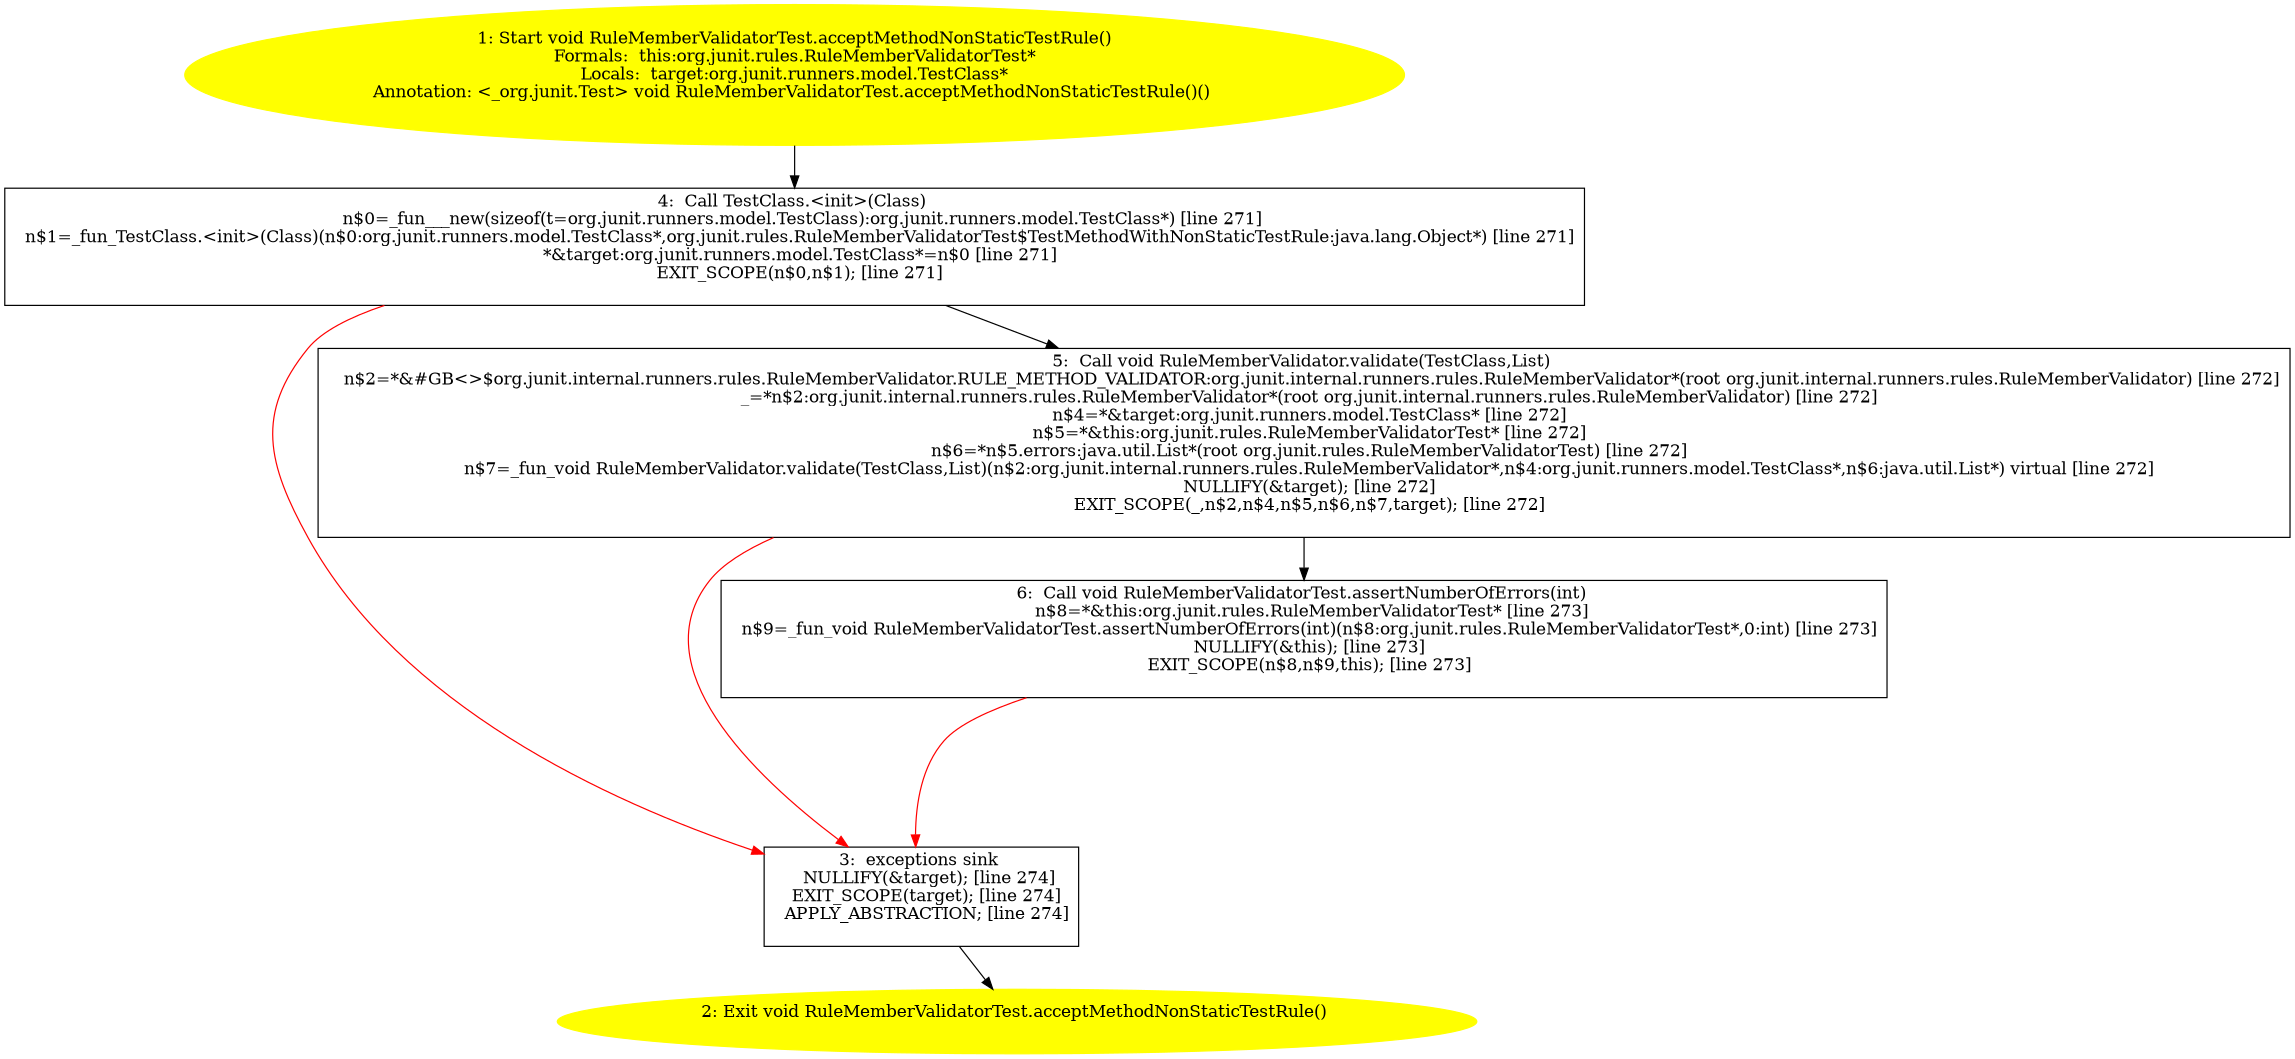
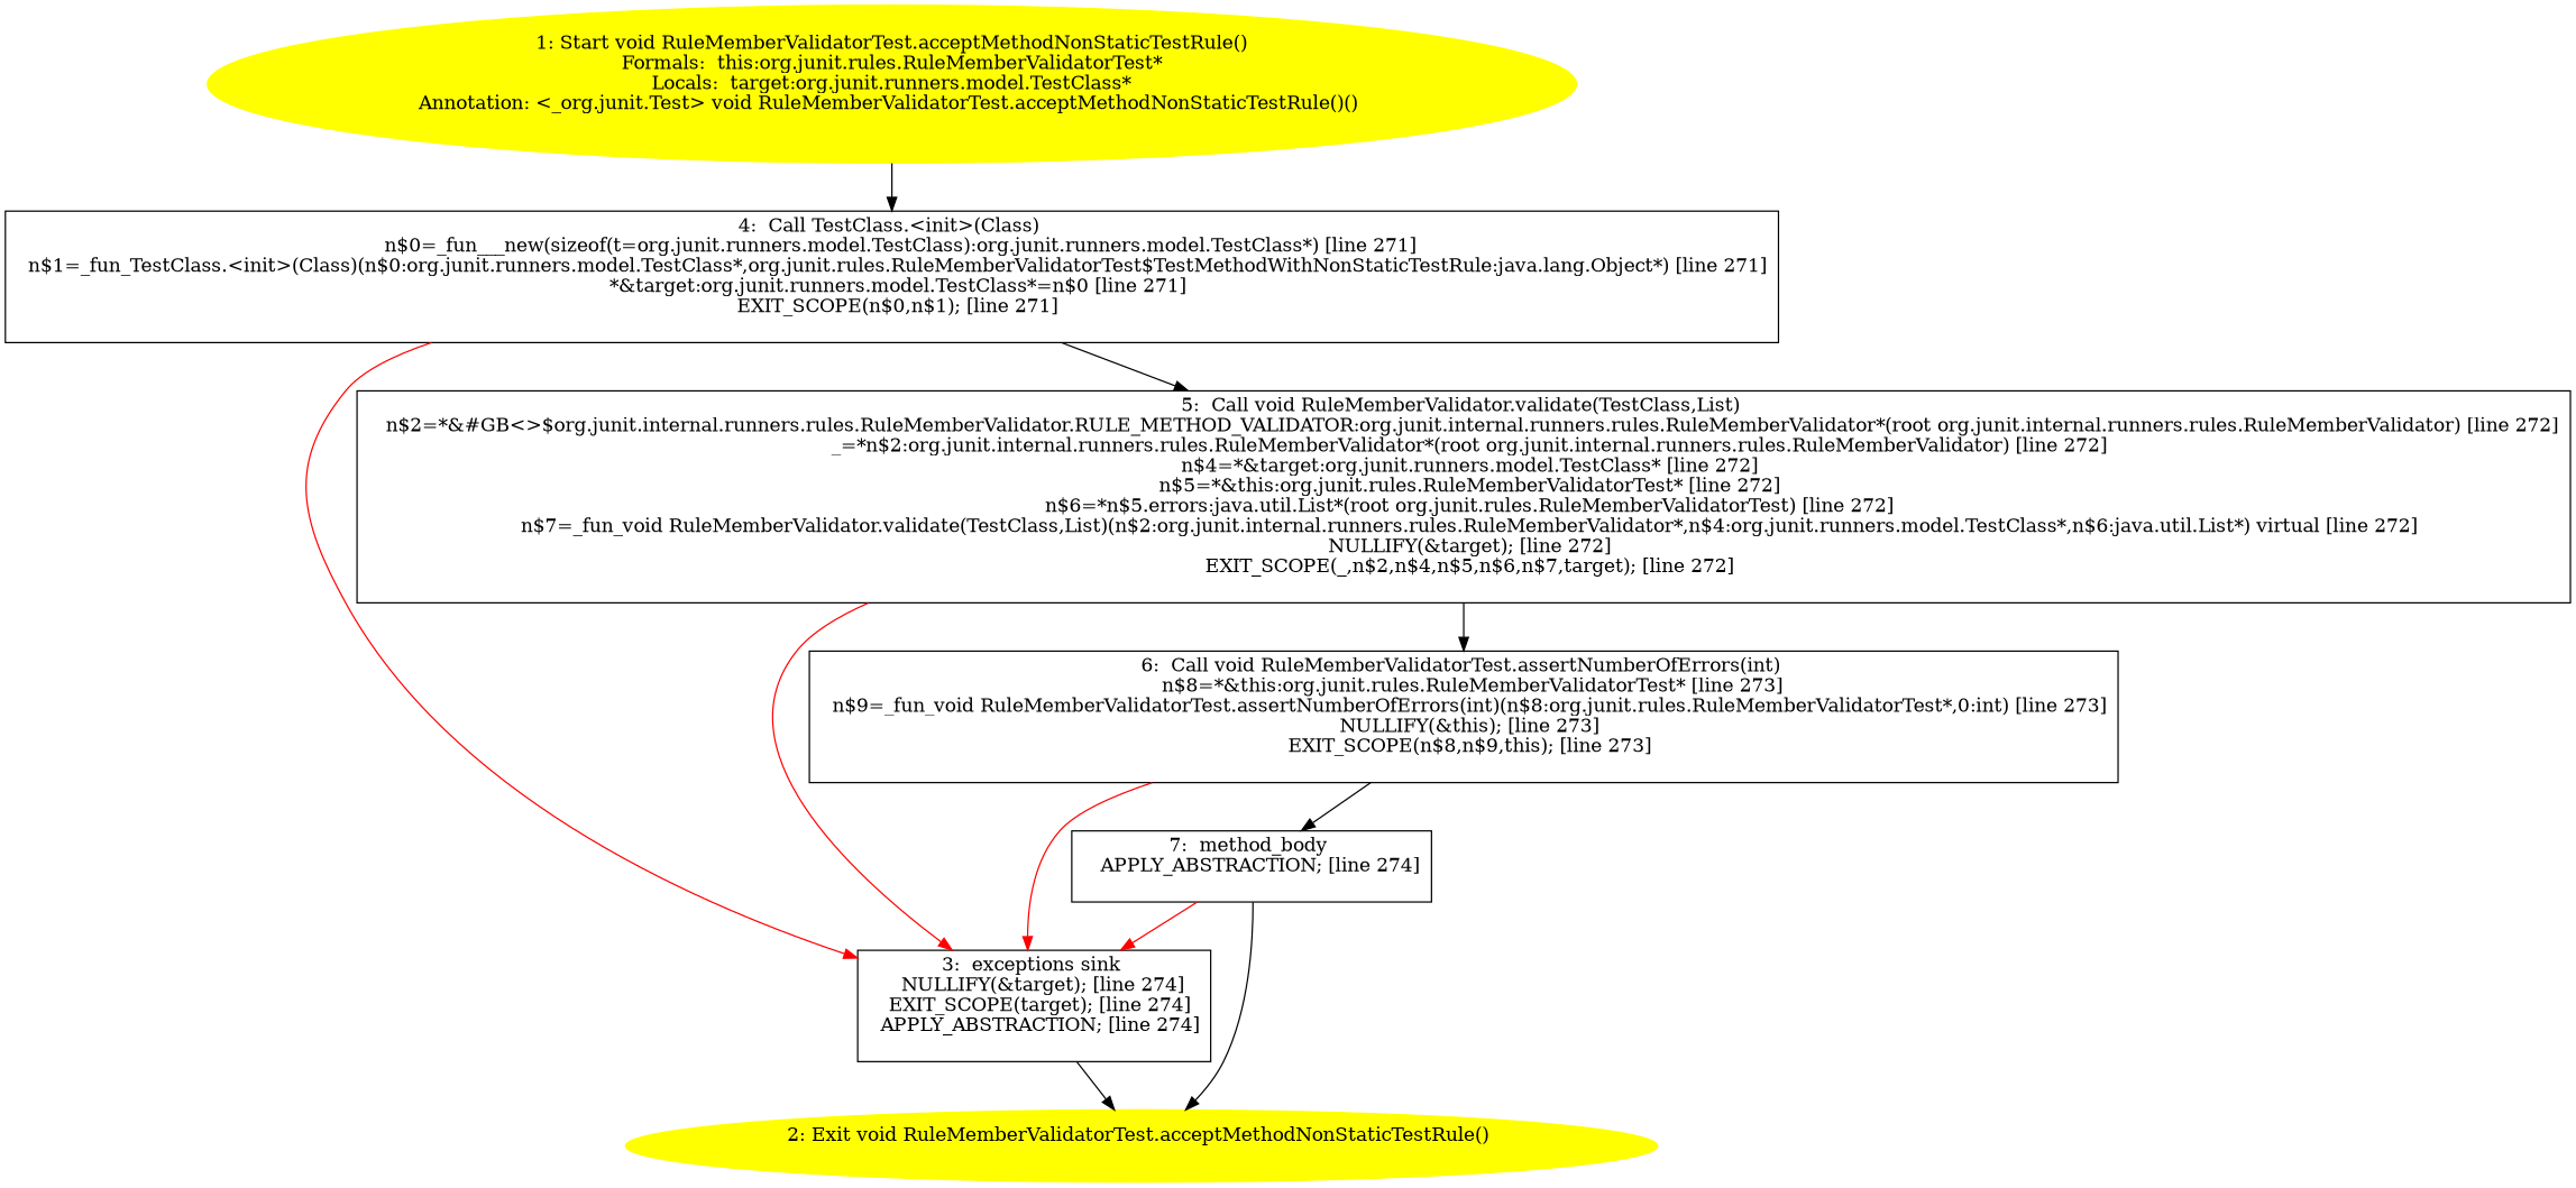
  digraph {
    node [shape=box]
    n1 [color=yellow label="1: Start void RuleMemberValidatorTest.acceptMethodNonStaticTestRule()\nFormals:  this:org.junit.rules.RuleMemberValidatorTest*\nLocals:  target:org.junit.runners.model.TestClass*\nAnnotation: <_org.junit.Test> void RuleMemberValidatorTest.acceptMethodNonStaticTestRule()() \n  " style=filled shape=""]
    n2 [label="4:  Call TestClass.<init>(Class) \n   n$0=_fun___new(sizeof(t=org.junit.runners.model.TestClass):org.junit.runners.model.TestClass*) [line 271]\n  n$1=_fun_TestClass.<init>(Class)(n$0:org.junit.runners.model.TestClass*,org.junit.rules.RuleMemberValidatorTest$TestMethodWithNonStaticTestRule:java.lang.Object*) [line 271]\n  *&target:org.junit.runners.model.TestClass*=n$0 [line 271]\n  EXIT_SCOPE(n$0,n$1); [line 271]\n "]
    n3 [label="3:  exceptions sink \n   NULLIFY(&target); [line 274]\n  EXIT_SCOPE(target); [line 274]\n  APPLY_ABSTRACTION; [line 274]\n "]
    n4 [label="5:  Call void RuleMemberValidator.validate(TestClass,List) \n   n$2=*&#GB<>$org.junit.internal.runners.rules.RuleMemberValidator.RULE_METHOD_VALIDATOR:org.junit.internal.runners.rules.RuleMemberValidator*(root org.junit.internal.runners.rules.RuleMemberValidator) [line 272]\n  _=*n$2:org.junit.internal.runners.rules.RuleMemberValidator*(root org.junit.internal.runners.rules.RuleMemberValidator) [line 272]\n  n$4=*&target:org.junit.runners.model.TestClass* [line 272]\n  n$5=*&this:org.junit.rules.RuleMemberValidatorTest* [line 272]\n  n$6=*n$5.errors:java.util.List*(root org.junit.rules.RuleMemberValidatorTest) [line 272]\n  n$7=_fun_void RuleMemberValidator.validate(TestClass,List)(n$2:org.junit.internal.runners.rules.RuleMemberValidator*,n$4:org.junit.runners.model.TestClass*,n$6:java.util.List*) virtual [line 272]\n  NULLIFY(&target); [line 272]\n  EXIT_SCOPE(_,n$2,n$4,n$5,n$6,n$7,target); [line 272]\n "]
    n5 [color=yellow label="2: Exit void RuleMemberValidatorTest.acceptMethodNonStaticTestRule() \n  " style=filled shape=""]
    n6 [label="6:  Call void RuleMemberValidatorTest.assertNumberOfErrors(int) \n   n$8=*&this:org.junit.rules.RuleMemberValidatorTest* [line 273]\n  n$9=_fun_void RuleMemberValidatorTest.assertNumberOfErrors(int)(n$8:org.junit.rules.RuleMemberValidatorTest*,0:int) [line 273]\n  NULLIFY(&this); [line 273]\n  EXIT_SCOPE(n$8,n$9,this); [line 273]\n "]
+   n7 [label="7:  method_body \n   APPLY_ABSTRACTION; [line 274]\n "]
    n1 -> n2
    n2 -> n3 [color=red]
    n2 -> n4
    n3 -> n5
    n4 -> n3 [color=red]
    n4 -> n6
    n6 -> n3 [color=red]
+   n6 -> n7
+   n7 -> n3 [color=red]
+   n7 -> n5
  }
